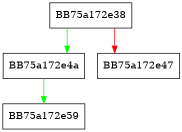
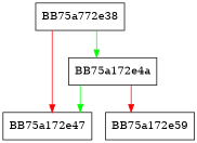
  digraph {
    splines=ortho
    node [shape=box]
    edge [color=green]
-   BB75a172e38
+   BB75a172e38 [label=BB75a772e38]
    BB75a172e4a
    BB75a172e47
    BB75a172e59
    BB75a172e38 -> BB75a172e4a
    BB75a172e38 -> BB75a172e47 [color=red]
-   BB75a172e4a -> BB75a172e59
+   BB75a172e4a -> BB75a172e47
+   BB75a172e4a -> BB75a172e59 [color=red]
  }
